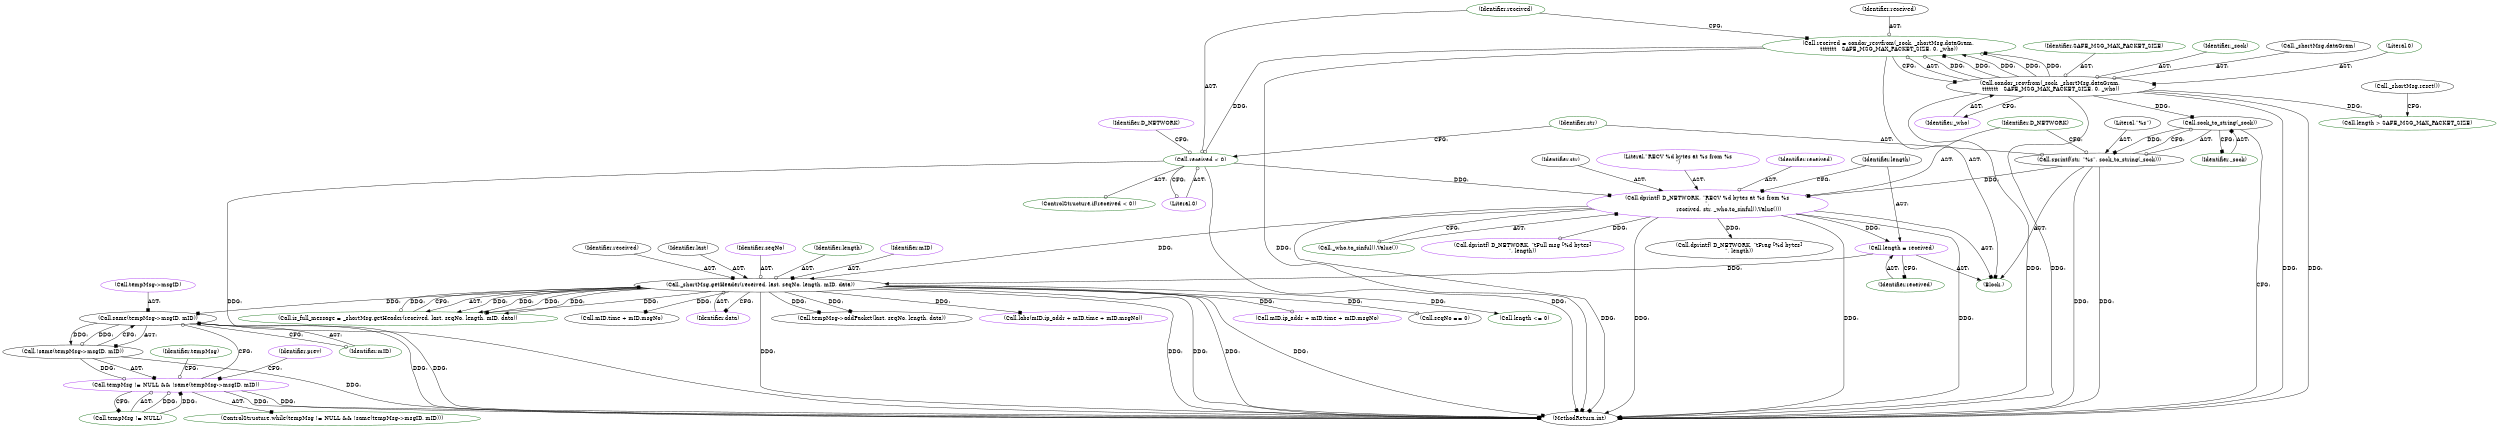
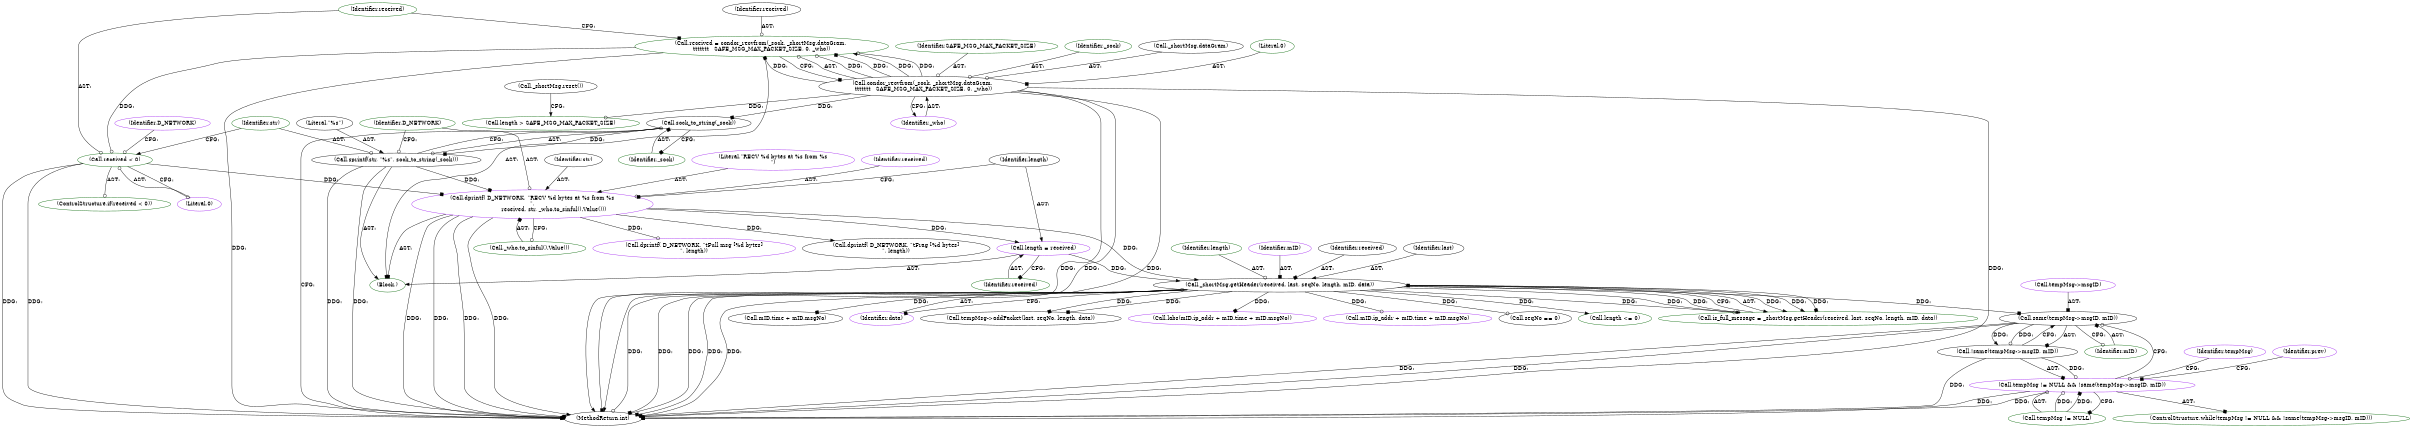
  digraph {
    node [color=darkgreen]
    edge [arrowhead=box]
    n1 [color=black label="(Call,same(tempMsg->msgID, mID))"]
    n2 [color=black label="(Call,!same(tempMsg->msgID, mID))"]
    n3 [color=black label="(MethodReturn,int)"]
    n4 [label="(Identifier,mID)"]
    n5 [color=purple label="(Call,tempMsg != NULL && !same(tempMsg->msgID, mID))"]
    n6 [color=black label="(Call,_shortMsg.getHeader(received, last, seqNo, length, mID, data))"]
    n7 [color=purple label="(Call,mID.ip_addr + mID.time + mID.msgNo)"]
    n8 [color=black label="(Call,seqNo == 0)"]
    n9 [label="(Call,length <= 0)"]
    n10 [label="(Call,is_full_message = _shortMsg.getHeader(received, last, seqNo, length, mID, data))"]
    n11 [color=black label="(Call,mID.time + mID.msgNo)"]
    n12 [color=purple label="(Identifier,data)"]
    n13 [color=black label="(Call,tempMsg->addPacket(last, seqNo, length, data))"]
    n14 [color=purple label="(Call,labs(mID.ip_addr + mID.time + mID.msgNo))"]
    n15 [color=purple label="(Call,dprintf( D_NETWORK, \"RECV %d bytes at %s from %s\n\",\n                         received, str, _who.to_sinful().Value()))"]
    n16 [color=purple label="(Call,length = received)"]
    n17 [label="(Call,_who.to_sinful().Value())"]
    n18 [color=purple label="(Call,dprintf( D_NETWORK, \"\tFull msg [%d bytes]\n\", length))"]
    n19 [color=black label="(Call,dprintf( D_NETWORK, \"\tFrag [%d bytes]\n\", length))"]
    n20 [label="(Block,)"]
    n21 [label="(Identifier,received)"]
    n22 [label="(Call,received < 0)"]
    n23 [label="(ControlStructure,if(received < 0))"]
    n24 [color=purple label="(Literal,0)"]
    n25 [label="(Call,received = condor_recvfrom(_sock, _shortMsg.dataGram, \n\t\t\t\t\t\t\t   SAFE_MSG_MAX_PACKET_SIZE, 0, _who))"]
    n26 [color=black label="(Call,condor_recvfrom(_sock, _shortMsg.dataGram, \n\t\t\t\t\t\t\t   SAFE_MSG_MAX_PACKET_SIZE, 0, _who))"]
    n27 [color=black label="(Call,sock_to_string(_sock))"]
    n28 [label="(Call,length > SAFE_MSG_MAX_PACKET_SIZE)"]
    n29 [color=purple label="(Identifier,_who)"]
    n30 [color=black label="(Call,sprintf(str, \"%s\", sock_to_string(_sock)))"]
    n31 [label="(Identifier,_sock)"]
    n32 [label="(ControlStructure,while(tempMsg != NULL && !same(tempMsg->msgID, mID)))"]
    n33 [label="(Call,tempMsg != NULL)"]
    n34 [color=purple label="(Identifier,received)"]
    n35 [label="(Identifier,SAFE_MSG_MAX_PACKET_SIZE)"]
    n36 [label="(Identifier,received)"]
    n37 [label="(Identifier,str)"]
    n38 [color=black label="(Identifier,received)"]
    n39 [color=black label="(Call,_shortMsg.reset())"]
-   n40 [label="(Identifier,tempMsg)"]
+   n40 [color=purple label="(Identifier,tempMsg)"]
    n41 [label="(Identifier,D_NETWORK)"]
    n42 [color=purple label="(Identifier,prev)"]
    n43 [color=purple label="(Identifier,D_NETWORK)"]
-   n44 [color=purple label="(Identifier,seqNo)"]
    n45 [color=black label="(Identifier,str)"]
    n46 [color=purple label="(Literal,\"RECV %d bytes at %s from %s\n\")"]
    n47 [label="(Identifier,_sock)"]
    n48 [color=purple label="(Call,tempMsg->msgID)"]
    n49 [label="(Identifier,length)"]
    n50 [color=black label="(Call,_shortMsg.dataGram)"]
    n51 [label="(Literal,0)"]
    n52 [color=black label="(Literal,\"%s\")"]
    n53 [color=purple label="(Identifier,mID)"]
    n54 [color=black label="(Identifier,length)"]
    n55 [color=black label="(Identifier,received)"]
    n56 [color=black label="(Identifier,last)"]
    n1 -> n2 [label="AST: "]
    n1 -> n2 [arrowhead=normal label="DDG: "]
    n1 -> n2 [arrowhead=odot label="DDG: "]
    n1 -> n3 [arrowhead=odot label="DDG: "]
    n1 -> n3 [arrowhead=odot label="DDG: "]
    n1 -> n4 [arrowhead=odot label="CFG: "]
    n2 -> n1 [arrowhead=normal label="CFG: "]
    n2 -> n3 [label="DDG: "]
    n2 -> n5 [label="AST: "]
    n2 -> n5 [arrowhead=odot label="DDG: "]
    n4 -> n1 [label="AST: "]
    n5 -> n1 [arrowhead=odot label="CFG: "]
    n5 -> n3 [label="DDG: "]
    n5 -> n3 [arrowhead=odot label="DDG: "]
    n5 -> n32 [label="AST: "]
    n5 -> n33 [label="CFG: "]
    n6 -> n1 [label="DDG: "]
    n6 -> n3 [arrowhead=odot label="DDG: "]
    n6 -> n3 [label="DDG: "]
    n6 -> n3 [arrowhead=odot label="DDG: "]
    n6 -> n3 [label="DDG: "]
    n6 -> n3 [label="DDG: "]
    n6 -> n7 [arrowhead=odot label="DDG: "]
    n6 -> n8 [arrowhead=odot label="DDG: "]
    n6 -> n9 [arrowhead=normal label="DDG: "]
    n6 -> n10 [arrowhead=normal label="AST: "]
    n6 -> n10 [arrowhead=normal label="DDG: "]
    n6 -> n10 [arrowhead=normal label="DDG: "]
    n6 -> n10 [label="DDG: "]
    n6 -> n10 [arrowhead=normal label="DDG: "]
    n6 -> n10 [arrowhead=odot label="DDG: "]
    n6 -> n10 [arrowhead=odot label="DDG: "]
    n6 -> n11 [label="DDG: "]
    n6 -> n12 [label="CFG: "]
    n6 -> n13 [label="DDG: "]
    n6 -> n13 [label="DDG: "]
    n6 -> n14 [label="DDG: "]
    n10 -> n6 [label="CFG: "]
    n12 -> n6 [arrowhead=odot label="AST: "]
    n15 -> n3 [label="DDG: "]
    n15 -> n3 [arrowhead=normal label="DDG: "]
    n15 -> n3 [arrowhead=normal label="DDG: "]
    n15 -> n3 [arrowhead=normal label="DDG: "]
    n15 -> n6 [arrowhead=normal label="DDG: "]
    n15 -> n16 [arrowhead=normal label="DDG: "]
    n15 -> n17 [arrowhead=odot label="CFG: "]
    n15 -> n18 [arrowhead=odot label="DDG: "]
    n15 -> n19 [arrowhead=normal label="DDG: "]
    n15 -> n20 [label="AST: "]
    n16 -> n6 [arrowhead=normal label="DDG: "]
    n16 -> n20 [arrowhead=normal label="AST: "]
    n16 -> n21 [label="CFG: "]
    n17 -> n15 [label="AST: "]
    n21 -> n16 [arrowhead=normal label="AST: "]
    n22 -> n3 [label="DDG: "]
    n22 -> n3 [arrowhead=normal label="DDG: "]
    n22 -> n15 [label="DDG: "]
    n22 -> n23 [arrowhead=odot label="AST: "]
    n22 -> n24 [arrowhead=odot label="CFG: "]
    n24 -> n22 [arrowhead=odot label="AST: "]
    n25 -> n3 [label="DDG: "]
    n25 -> n20 [label="AST: "]
    n25 -> n22 [arrowhead=odot label="DDG: "]
    n25 -> n26 [label="CFG: "]
    n26 -> n3 [arrowhead=normal label="DDG: "]
    n26 -> n3 [label="DDG: "]
    n26 -> n3 [arrowhead=normal label="DDG: "]
    n26 -> n3 [arrowhead=normal label="DDG: "]
    n26 -> n25 [arrowhead=odot label="AST: "]
    n26 -> n25 [arrowhead=odot label="DDG: "]
    n26 -> n25 [label="DDG: "]
    n26 -> n25 [arrowhead=normal label="DDG: "]
    n26 -> n25 [arrowhead=odot label="DDG: "]
    n26 -> n25 [label="DDG: "]
    n26 -> n27 [label="DDG: "]
    n26 -> n28 [arrowhead=odot label="DDG: "]
    n26 -> n29 [arrowhead=normal label="CFG: "]
    n27 -> n3 [arrowhead=normal label="CFG: "]
    n27 -> n30 [arrowhead=odot label="AST: "]
    n27 -> n30 [label="DDG: "]
    n27 -> n31 [label="CFG: "]
    n29 -> n26 [arrowhead=normal label="AST: "]
    n30 -> n3 [arrowhead=odot label="DDG: "]
    n30 -> n3 [arrowhead=odot label="DDG: "]
    n30 -> n15 [label="DDG: "]
    n30 -> n20 [arrowhead=normal label="AST: "]
    n30 -> n27 [arrowhead=odot label="CFG: "]
    n31 -> n27 [label="AST: "]
    n33 -> n5 [arrowhead=odot label="AST: "]
    n33 -> n5 [arrowhead=odot label="DDG: "]
    n33 -> n5 [label="DDG: "]
    n34 -> n15 [arrowhead=odot label="AST: "]
    n35 -> n26 [arrowhead=odot label="AST: "]
    n36 -> n22 [arrowhead=odot label="AST: "]
    n36 -> n25 [label="CFG: "]
    n37 -> n22 [arrowhead=normal label="CFG: "]
    n37 -> n30 [arrowhead=odot label="AST: "]
    n38 -> n25 [arrowhead=odot label="AST: "]
    n39 -> n28 [arrowhead=normal label="CFG: "]
    n40 -> n5 [arrowhead=odot label="CFG: "]
    n41 -> n15 [arrowhead=odot label="AST: "]
    n41 -> n30 [arrowhead=odot label="CFG: "]
    n42 -> n5 [label="CFG: "]
    n43 -> n22 [arrowhead=odot label="CFG: "]
-   n44 -> n6 [arrowhead=odot label="AST: "]
    n45 -> n15 [arrowhead=normal label="AST: "]
    n46 -> n15 [arrowhead=normal label="AST: "]
    n47 -> n26 [arrowhead=odot label="AST: "]
    n48 -> n1 [label="AST: "]
    n49 -> n6 [arrowhead=odot label="AST: "]
    n50 -> n26 [arrowhead=odot label="AST: "]
    n51 -> n26 [label="AST: "]
    n52 -> n30 [arrowhead=normal label="AST: "]
    n53 -> n6 [label="AST: "]
    n54 -> n15 [label="CFG: "]
    n54 -> n16 [arrowhead=normal label="AST: "]
    n55 -> n6 [label="AST: "]
    n56 -> n6 [arrowhead=normal label="AST: "]
  }
